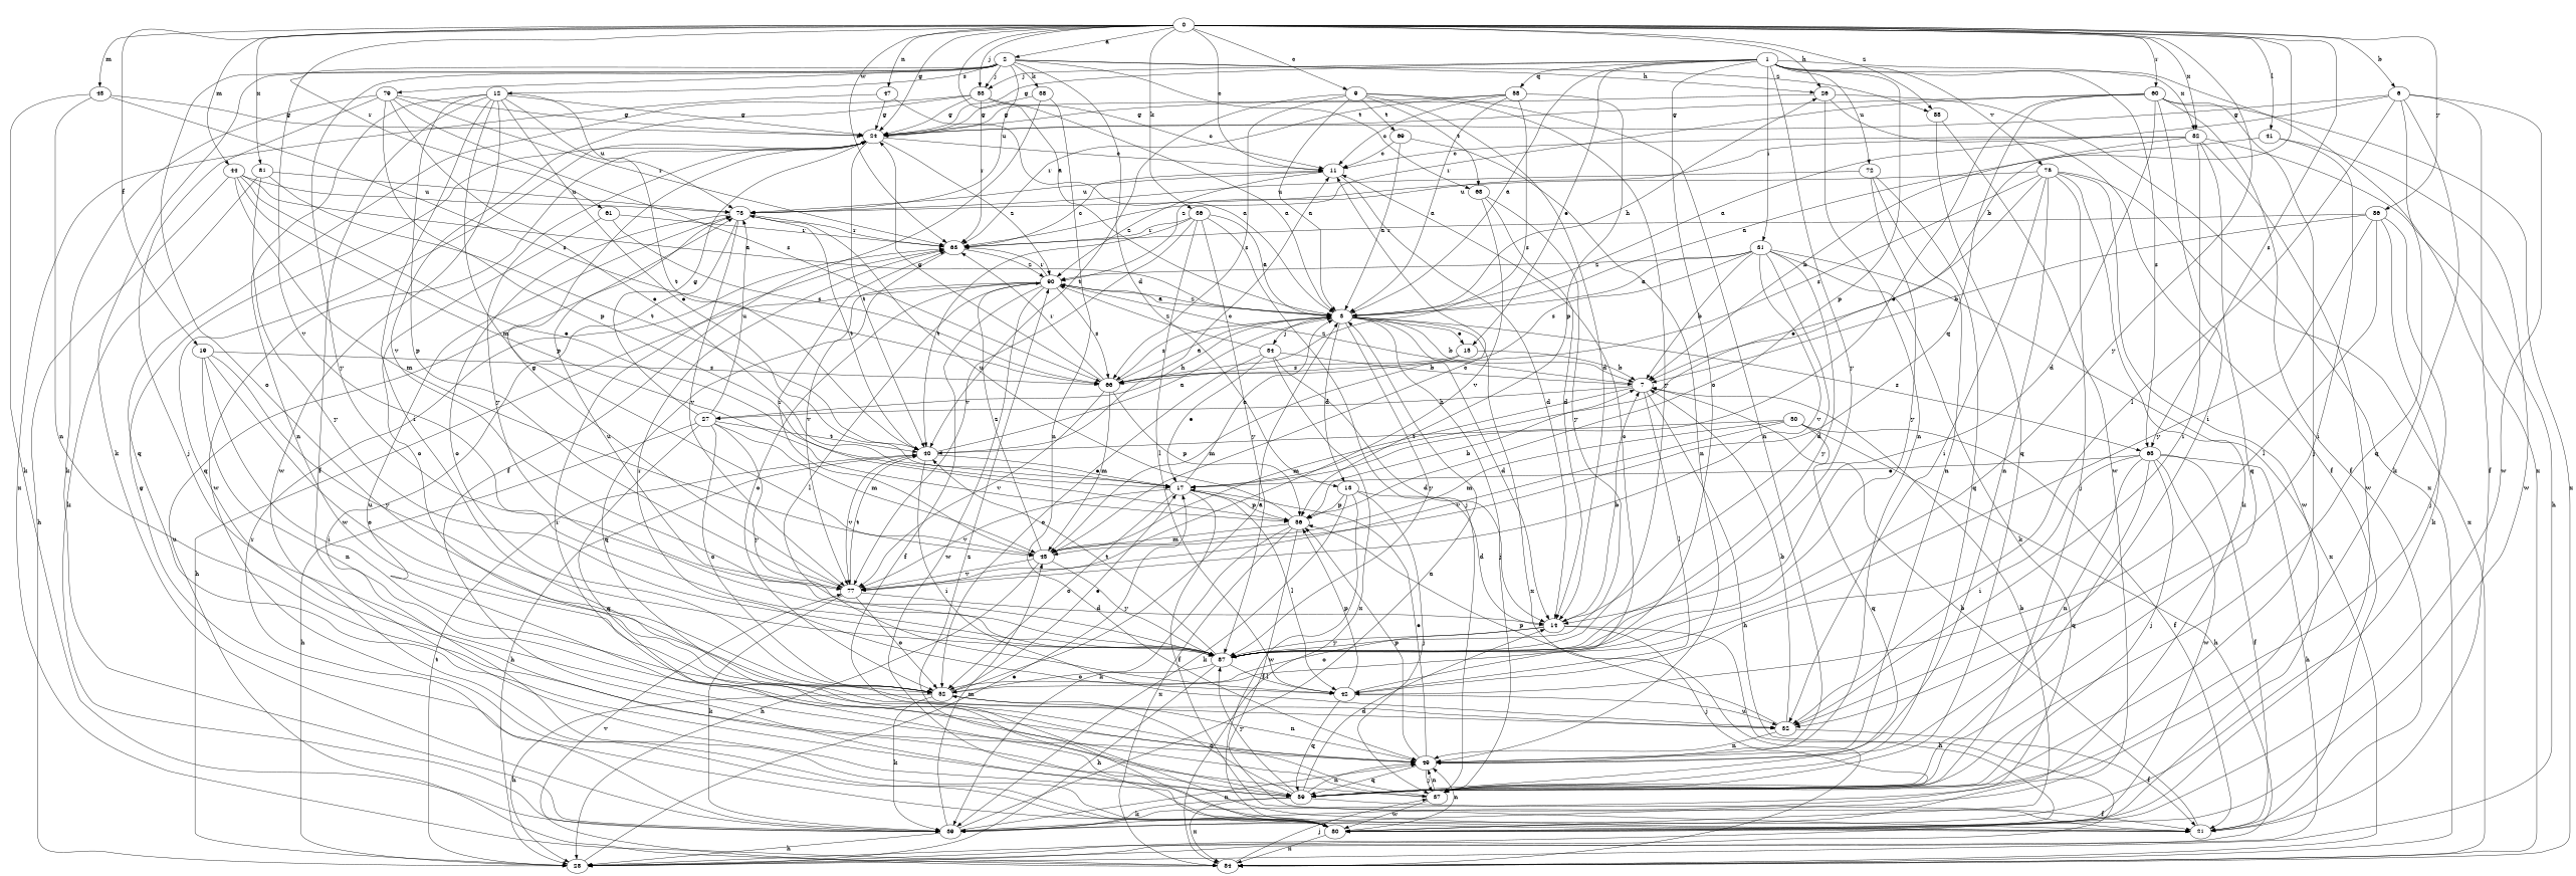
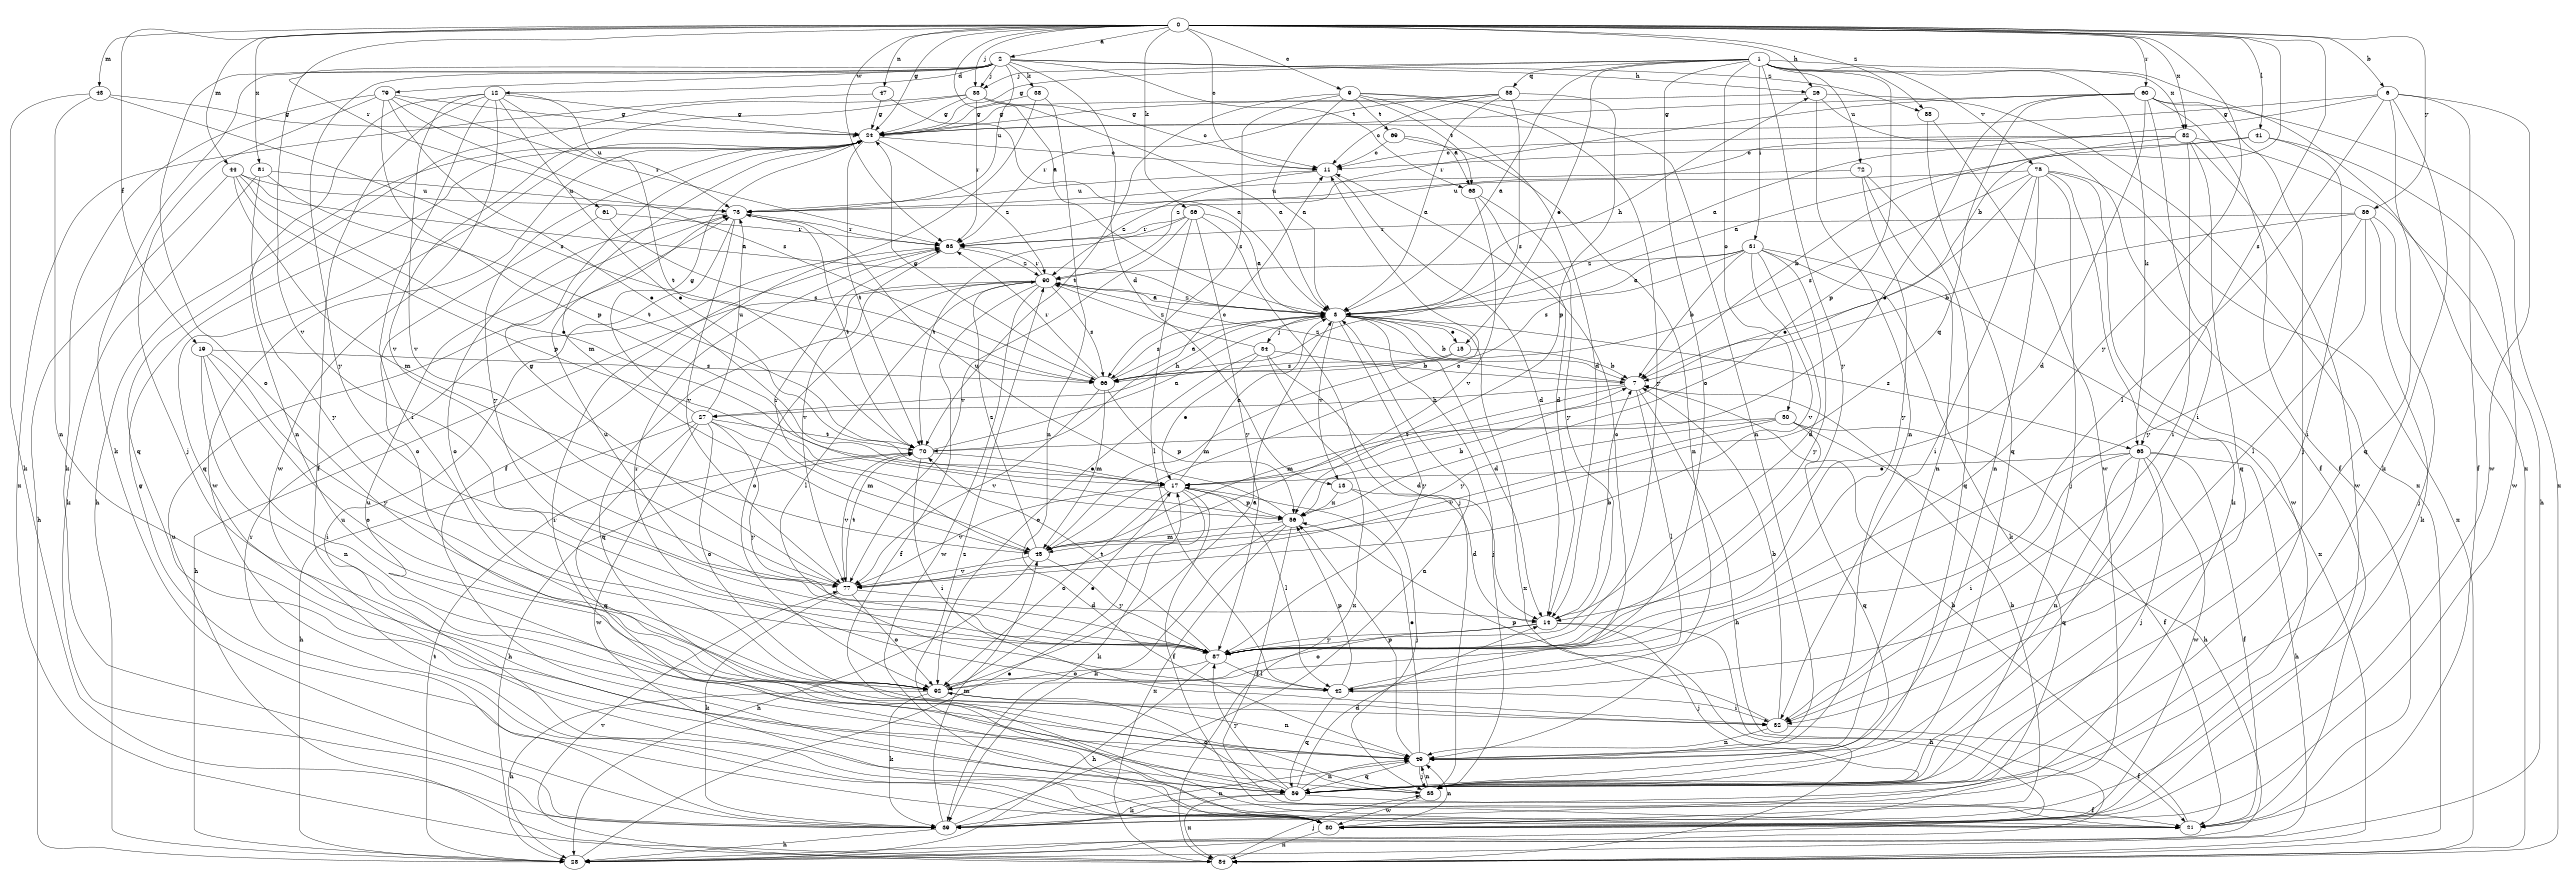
  strict digraph {
    0
    2
    3
    6
    7
    9
    11
    19
    24
    26
    33
    36
    41
    43
    44
    47
    60
    61
    63
    65
    81
    82
    86
    87
    88
-   52
+   52 [label=92]
    12
    13
    38
    39
    68
    73
    77
    79
    15
    84
    14
    27
    34
-   35 [label=37]
+   35
    66
    90
    21
    42
    59
    80
    28
    45
    49
    69
-   70 [label=40]
+   70
    32
    56
    17
    1
    31
    50
    58
    72
    75
    0 -> 2 [label=a]
    0 -> 3 [label=a]
    0 -> 6 [label=b]
    0 -> 7 [label=b]
    0 -> 9 [label=c]
    0 -> 11 [label=c]
    0 -> 19 [label=f]
    0 -> 24 [label=g]
    0 -> 26 [label=h]
    0 -> 33 [label=j]
    0 -> 36 [label=k]
    0 -> 41 [label=l]
    0 -> 43 [label=m]
    0 -> 44 [label=m]
    0 -> 47 [label=n]
    0 -> 60 [label=r]
    0 -> 61 [label=r]
    0 -> 63 [label=r]
    0 -> 65 [label=s]
    0 -> 81 [label=x]
    0 -> 82 [label=x]
    0 -> 86 [label=y]
    0 -> 87 [label=y]
    0 -> 88 [label=z]
    2 -> 26 [label=h]
    2 -> 33 [label=j]
    2 -> 87 [label=y]
    2 -> 88 [label=z]
    2 -> 52 [label=o]
-   2 -> 12 [label=s]
+   2 -> 12 [label=d]
    2 -> 13 [label=d]
    2 -> 38 [label=k]
    2 -> 39 [label=k]
    2 -> 68 [label=t]
    2 -> 73 [label=u]
    2 -> 77 [label=v]
    2 -> 79 [label=w]
    3 -> 7 [label=b]
    3 -> 26 [label=h]
    3 -> 65 [label=s]
    3 -> 87 [label=y]
-   3 -> 13 [label=d]
+   3 -> 13 [label=v]
    3 -> 15 [label=e]
    3 -> 84 [label=x]
    3 -> 14 [label=d]
    3 -> 27 [label=h]
    3 -> 34 [label=j]
    3 -> 35 [label=j]
    3 -> 66 [label=s]
    3 -> 90 [label=z]
    6 -> 3 [label=a]
    6 -> 24 [label=g]
    6 -> 39 [label=k]
    6 -> 21 [label=f]
    6 -> 42 [label=l]
    6 -> 59 [label=q]
    6 -> 80 [label=w]
    7 -> 27 [label=h]
    7 -> 90 [label=z]
    7 -> 42 [label=l]
    7 -> 28 [label=h]
    7 -> 45 [label=m]
    9 -> 3 [label=a]
    9 -> 87 [label=y]
    9 -> 68 [label=t]
    9 -> 14 [label=d]
    9 -> 66 [label=s]
    9 -> 49 [label=n]
    9 -> 69 [label=t]
    9 -> 70 [label=t]
    11 -> 73 [label=u]
    11 -> 14 [label=d]
    11 -> 90 [label=z]
    19 -> 87 [label=y]
    19 -> 52 [label=o]
    19 -> 66 [label=s]
    19 -> 49 [label=n]
    19 -> 32 [label=i]
    24 -> 11 [label=c]
    24 -> 87 [label=y]
    24 -> 90 [label=z]
    24 -> 59 [label=q]
    24 -> 80 [label=w]
-   12 -> 45 [label=m]
+   24 -> 28 [label=h]
+   24 -> 45 [label=m]
    24 -> 70 [label=t]
    26 -> 24 [label=g]
    26 -> 84 [label=x]
    26 -> 21 [label=f]
    26 -> 49 [label=n]
    33 -> 3 [label=a]
    33 -> 11 [label=c]
    33 -> 24 [label=g]
    33 -> 63 [label=r]
    33 -> 77 [label=v]
    33 -> 59 [label=q]
    36 -> 3 [label=a]
    36 -> 63 [label=r]
    36 -> 87 [label=y]
    36 -> 77 [label=v]
    36 -> 35 [label=j]
    36 -> 42 [label=l]
    36 -> 70 [label=t]
    41 -> 3 [label=a]
-   63 -> 11 [label=c]
+   41 -> 11 [label=c]
    41 -> 80 [label=w]
    41 -> 32 [label=i]
    43 -> 24 [label=g]
    43 -> 39 [label=k]
    43 -> 66 [label=s]
    43 -> 49 [label=n]
    44 -> 3 [label=a]
    44 -> 73 [label=u]
    44 -> 28 [label=h]
    44 -> 45 [label=m]
    44 -> 56 [label=p]
    44 -> 17 [label=e]
    47 -> 3 [label=a]
    47 -> 24 [label=g]
    47 -> 84 [label=x]
    60 -> 24 [label=g]
    60 -> 63 [label=r]
    60 -> 84 [label=x]
    60 -> 14 [label=d]
    60 -> 35 [label=j]
    60 -> 21 [label=f]
    60 -> 45 [label=q]
    60 -> 32 [label=i]
    60 -> 17 [label=e]
    61 -> 63 [label=r]
    61 -> 52 [label=o]
    61 -> 66 [label=s]
    63 -> 77 [label=v]
    63 -> 90 [label=z]
    65 -> 35 [label=j]
    65 -> 21 [label=f]
    65 -> 59 [label=q]
    65 -> 80 [label=w]
    65 -> 28 [label=h]
    65 -> 49 [label=n]
    65 -> 32 [label=i]
    65 -> 17 [label=e]
    81 -> 87 [label=y]
    81 -> 39 [label=k]
    81 -> 73 [label=u]
    81 -> 70 [label=t]
    82 -> 7 [label=b]
    82 -> 11 [label=c]
    82 -> 90 [label=z]
    82 -> 59 [label=q]
    82 -> 80 [label=w]
    82 -> 28 [label=h]
    82 -> 32 [label=i]
    86 -> 7 [label=b]
    86 -> 63 [label=r]
    86 -> 87 [label=y]
    86 -> 39 [label=k]
    86 -> 35 [label=j]
    86 -> 42 [label=l]
    87 -> 52 [label=o]
    87 -> 73 [label=u]
    87 -> 42 [label=l]
    87 -> 28 [label=h]
    87 -> 70 [label=t]
    88 -> 59 [label=q]
    88 -> 80 [label=w]
    52 -> 3 [label=a]
    52 -> 39 [label=k]
    52 -> 28 [label=h]
    52 -> 49 [label=n]
    52 -> 17 [label=e]
    12 -> 24 [label=g]
    12 -> 73 [label=u]
-   12 -> 77 [label=p]
+   12 -> 77 [label=v]
    12 -> 21 [label=f]
    12 -> 80 [label=w]
    12 -> 49 [label=n]
    12 -> 70 [label=t]
    12 -> 32 [label=i]
    12 -> 17 [label=e]
    13 -> 14 [label=d]
    13 -> 35 [label=j]
-   13 -> 80 [label=w]
-   13 -> 56 [label=p]
+   27 -> 80 [label=w]
+   13 -> 56 [label=x]
    38 -> 24 [label=g]
    38 -> 21 [label=f]
    38 -> 49 [label=n]
    39 -> 3 [label=a]
    39 -> 63 [label=r]
    39 -> 28 [label=h]
    39 -> 45 [label=m]
    39 -> 49 [label=n]
    68 -> 87 [label=y]
    68 -> 77 [label=v]
    68 -> 14 [label=d]
    73 -> 63 [label=r]
    73 -> 52 [label=o]
    73 -> 77 [label=v]
-   73 -> 80 [label=w]
+   73 -> 80 [label=u]
    73 -> 70 [label=t]
    77 -> 24 [label=g]
    77 -> 52 [label=o]
    77 -> 39 [label=k]
    77 -> 14 [label=d]
    77 -> 70 [label=t]
    79 -> 24 [label=g]
    79 -> 63 [label=r]
    79 -> 39 [label=k]
    79 -> 35 [label=j]
    79 -> 66 [label=s]
    79 -> 56 [label=p]
    79 -> 17 [label=e]
    15 -> 7 [label=b]
    15 -> 66 [label=s]
    15 -> 45 [label=m]
    84 -> 73 [label=u]
    84 -> 77 [label=v]
    84 -> 35 [label=j]
    14 -> 7 [label=b]
    14 -> 87 [label=y]
    14 -> 52 [label=o]
    14 -> 35 [label=j]
    14 -> 28 [label=h]
    27 -> 24 [label=g]
    27 -> 87 [label=y]
    27 -> 52 [label=o]
    27 -> 73 [label=u]
    27 -> 59 [label=q]
    27 -> 28 [label=h]
    27 -> 45 [label=m]
    27 -> 70 [label=t]
    34 -> 7 [label=b]
    34 -> 52 [label=o]
    34 -> 84 [label=x]
    34 -> 14 [label=d]
    34 -> 90 [label=z]
    34 -> 17 [label=e]
    35 -> 63 [label=r]
    35 -> 73 [label=u]
    35 -> 80 [label=w]
    35 -> 49 [label=n]
    66 -> 3 [label=a]
    66 -> 24 [label=g]
    66 -> 63 [label=r]
    66 -> 77 [label=v]
    66 -> 45 [label=m]
    66 -> 56 [label=p]
    90 -> 3 [label=a]
    90 -> 63 [label=r]
    90 -> 52 [label=o]
    90 -> 66 [label=s]
    90 -> 21 [label=f]
    90 -> 42 [label=l]
    90 -> 59 [label=q]
    90 -> 80 [label=w]
    90 -> 28 [label=h]
    21 -> 7 [label=b]
    42 -> 11 [label=c]
    42 -> 63 [label=r]
    42 -> 59 [label=q]
-   42 -> 32 [label=u]
+   42 -> 32 [label=i]
    42 -> 56 [label=p]
    59 -> 87 [label=y]
    59 -> 52 [label=o]
    59 -> 39 [label=k]
    59 -> 84 [label=x]
    59 -> 14 [label=d]
    59 -> 21 [label=f]
    59 -> 49 [label=n]
    80 -> 7 [label=b]
    80 -> 24 [label=g]
    80 -> 84 [label=x]
    80 -> 90 [label=z]
    80 -> 49 [label=n]
    28 -> 70 [label=t]
    28 -> 17 [label=e]
    45 -> 11 [label=c]
    45 -> 63 [label=r]
    45 -> 87 [label=y]
    45 -> 77 [label=v]
    45 -> 90 [label=z]
    45 -> 28 [label=h]
    49 -> 35 [label=j]
    49 -> 59 [label=q]
    49 -> 56 [label=p]
    49 -> 17 [label=e]
-   69 -> 3 [label=a]
+   69 -> 68 [label=a]
    69 -> 11 [label=c]
    69 -> 49 [label=n]
    70 -> 3 [label=a]
    70 -> 11 [label=c]
    70 -> 77 [label=v]
    70 -> 28 [label=h]
    70 -> 32 [label=i]
    70 -> 17 [label=e]
    32 -> 7 [label=b]
    32 -> 21 [label=f]
    32 -> 49 [label=n]
    32 -> 56 [label=p]
    56 -> 7 [label=b]
    56 -> 39 [label=k]
    56 -> 73 [label=u]
    56 -> 84 [label=x]
    56 -> 21 [label=f]
    56 -> 45 [label=m]
    17 -> 3 [label=a]
    17 -> 52 [label=o]
-   13 -> 39 [label=k]
+   17 -> 39 [label=k]
    17 -> 77 [label=v]
    17 -> 21 [label=f]
    17 -> 42 [label=l]
    17 -> 56 [label=p]
    1 -> 3 [label=a]
    1 -> 24 [label=g]
    1 -> 33 [label=j]
-   1 -> 65 [label=s]
+   1 -> 65 [label=k]
    1 -> 82 [label=x]
    1 -> 87 [label=y]
    1 -> 52 [label=o]
    1 -> 15 [label=e]
    1 -> 84 [label=x]
    1 -> 56 [label=p]
    1 -> 31 [label=i]
+   1 -> 50 [label=o]
    1 -> 58 [label=q]
    1 -> 72 [label=u]
    1 -> 75 [label=v]
    31 -> 3 [label=a]
    31 -> 7 [label=b]
    31 -> 87 [label=y]
    31 -> 39 [label=k]
    31 -> 77 [label=v]
    31 -> 84 [label=x]
    31 -> 14 [label=d]
    31 -> 66 [label=s]
    31 -> 90 [label=z]
    50 -> 77 [label=v]
    50 -> 21 [label=f]
    50 -> 59 [label=q]
    50 -> 28 [label=h]
-   50 -> 45 [label=m]
+   50 -> 45 [label=y]
    50 -> 70 [label=t]
    58 -> 3 [label=a]
    58 -> 11 [label=c]
    58 -> 24 [label=g]
    58 -> 63 [label=r]
    58 -> 66 [label=s]
    58 -> 56 [label=p]
    72 -> 87 [label=y]
    72 -> 73 [label=u]
    72 -> 59 [label=q]
    72 -> 49 [label=n]
    75 -> 39 [label=k]
    75 -> 73 [label=u]
    75 -> 84 [label=x]
    75 -> 35 [label=j]
    75 -> 66 [label=s]
    75 -> 80 [label=w]
    75 -> 49 [label=n]
    75 -> 32 [label=i]
    75 -> 17 [label=e]
  }
